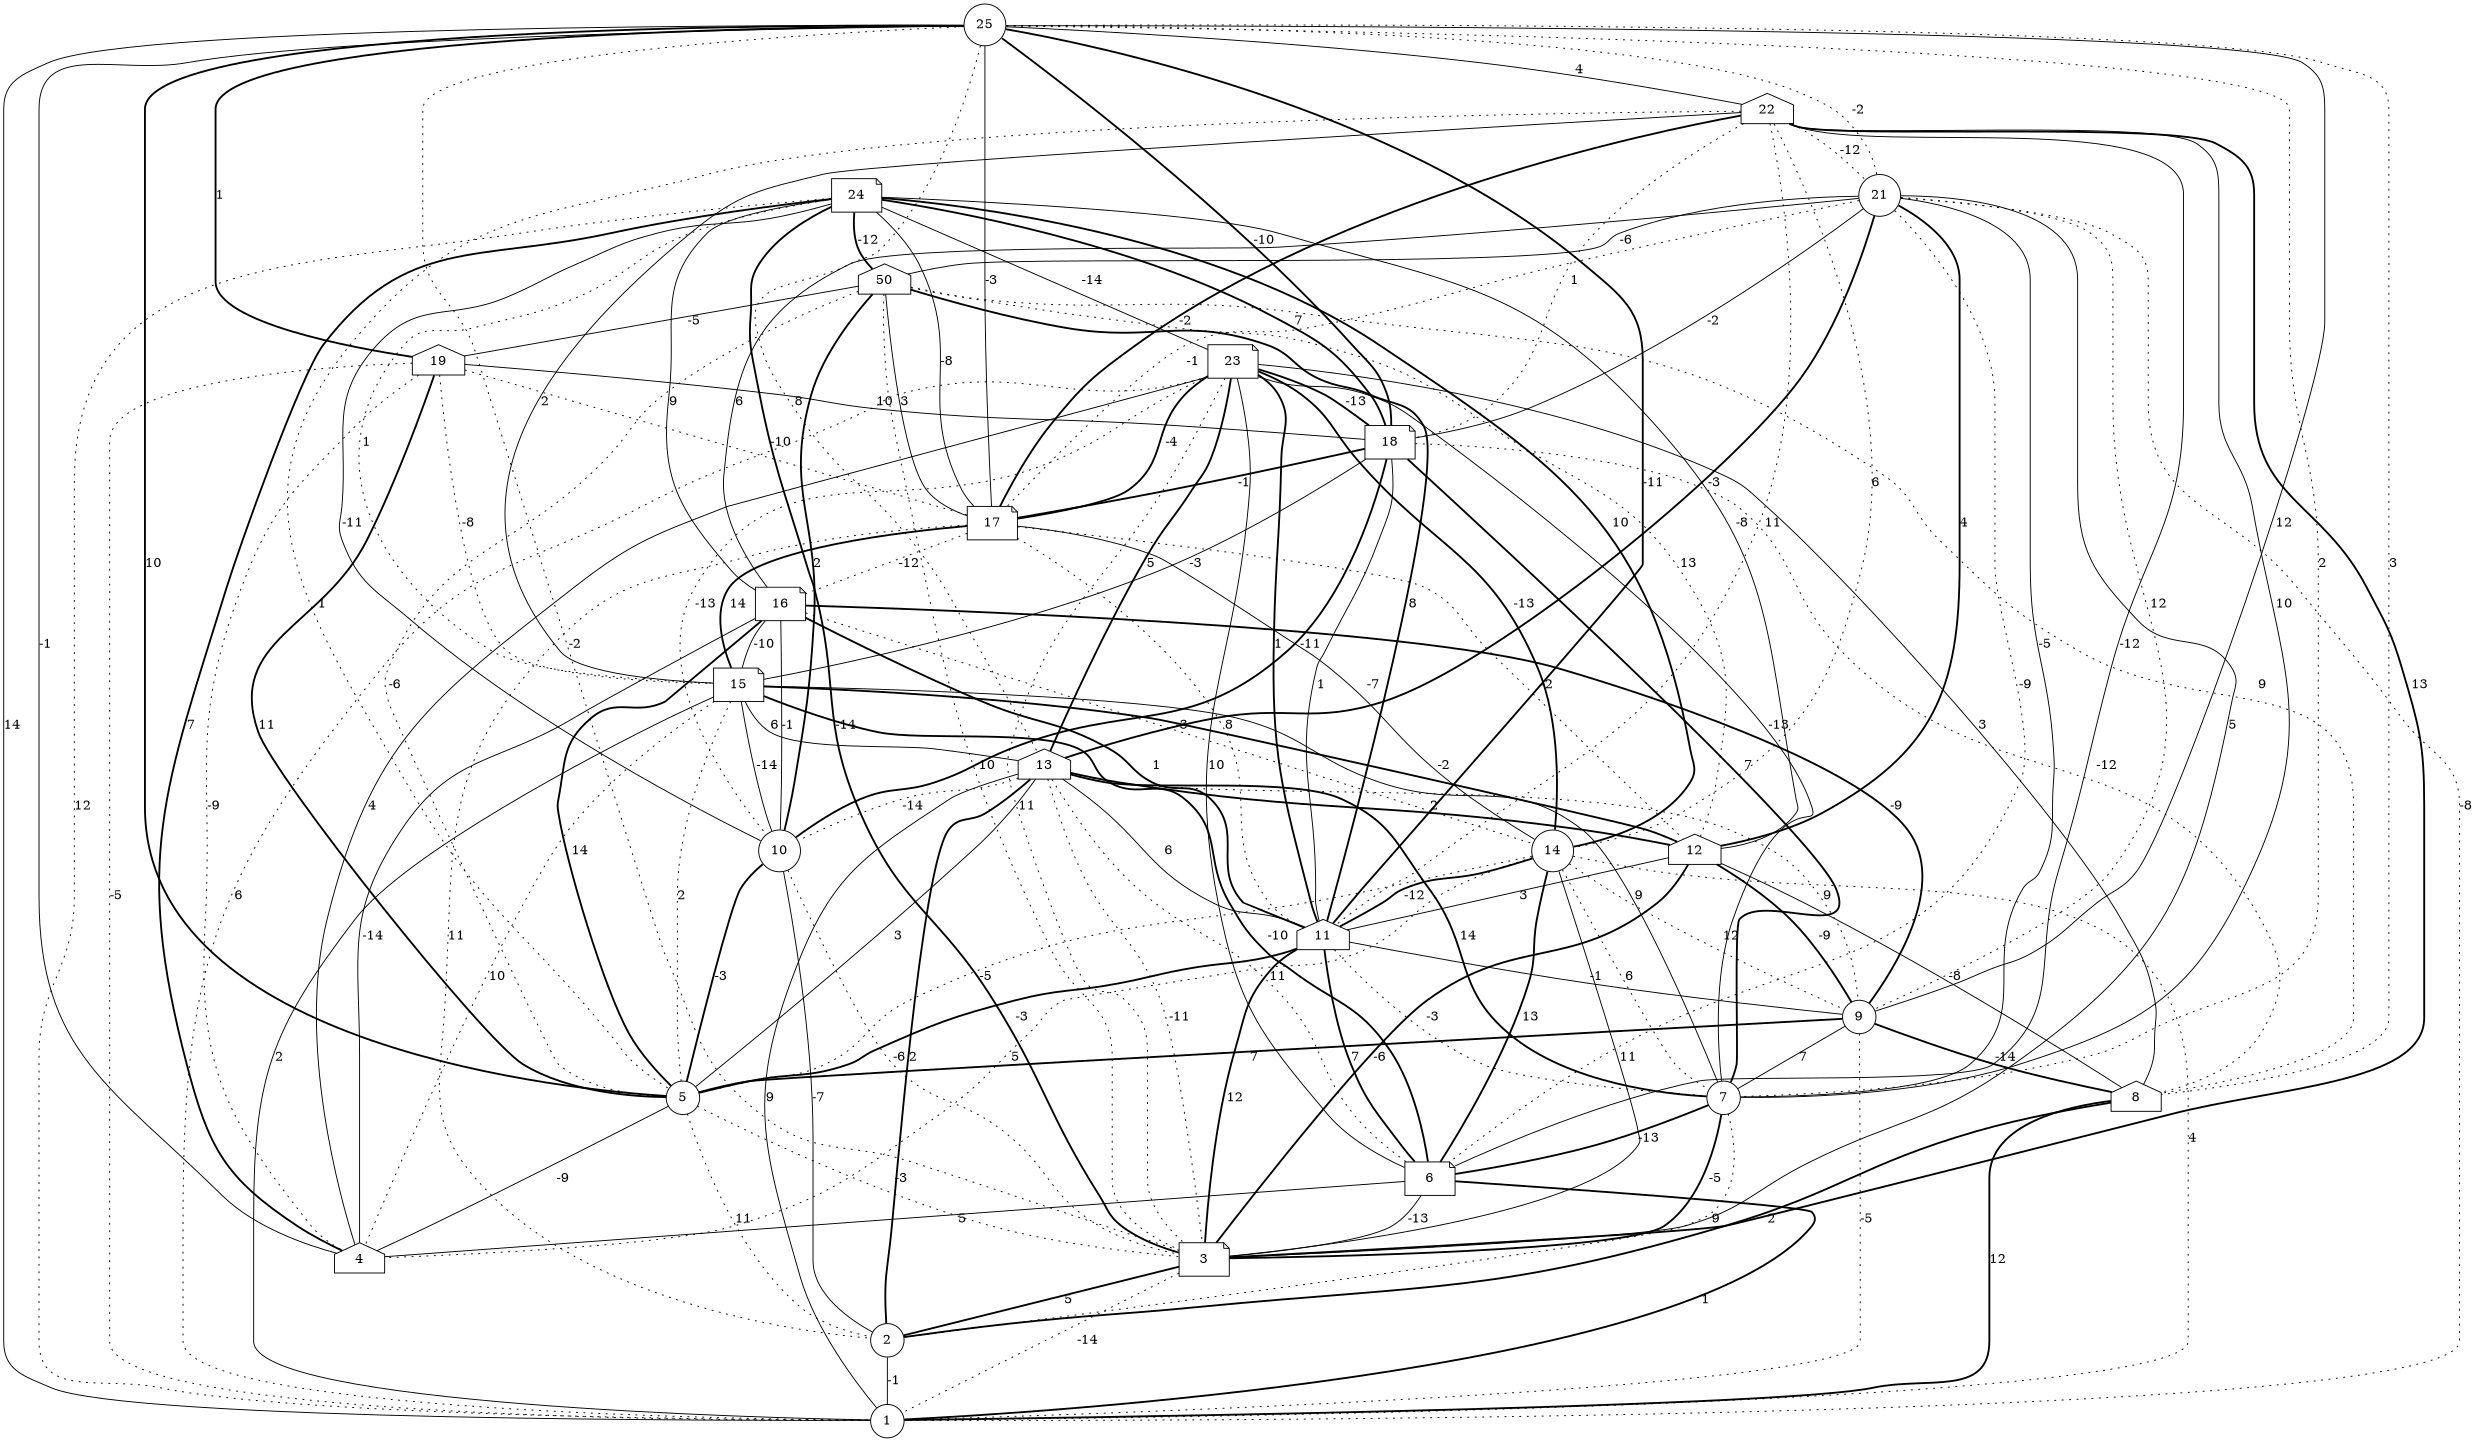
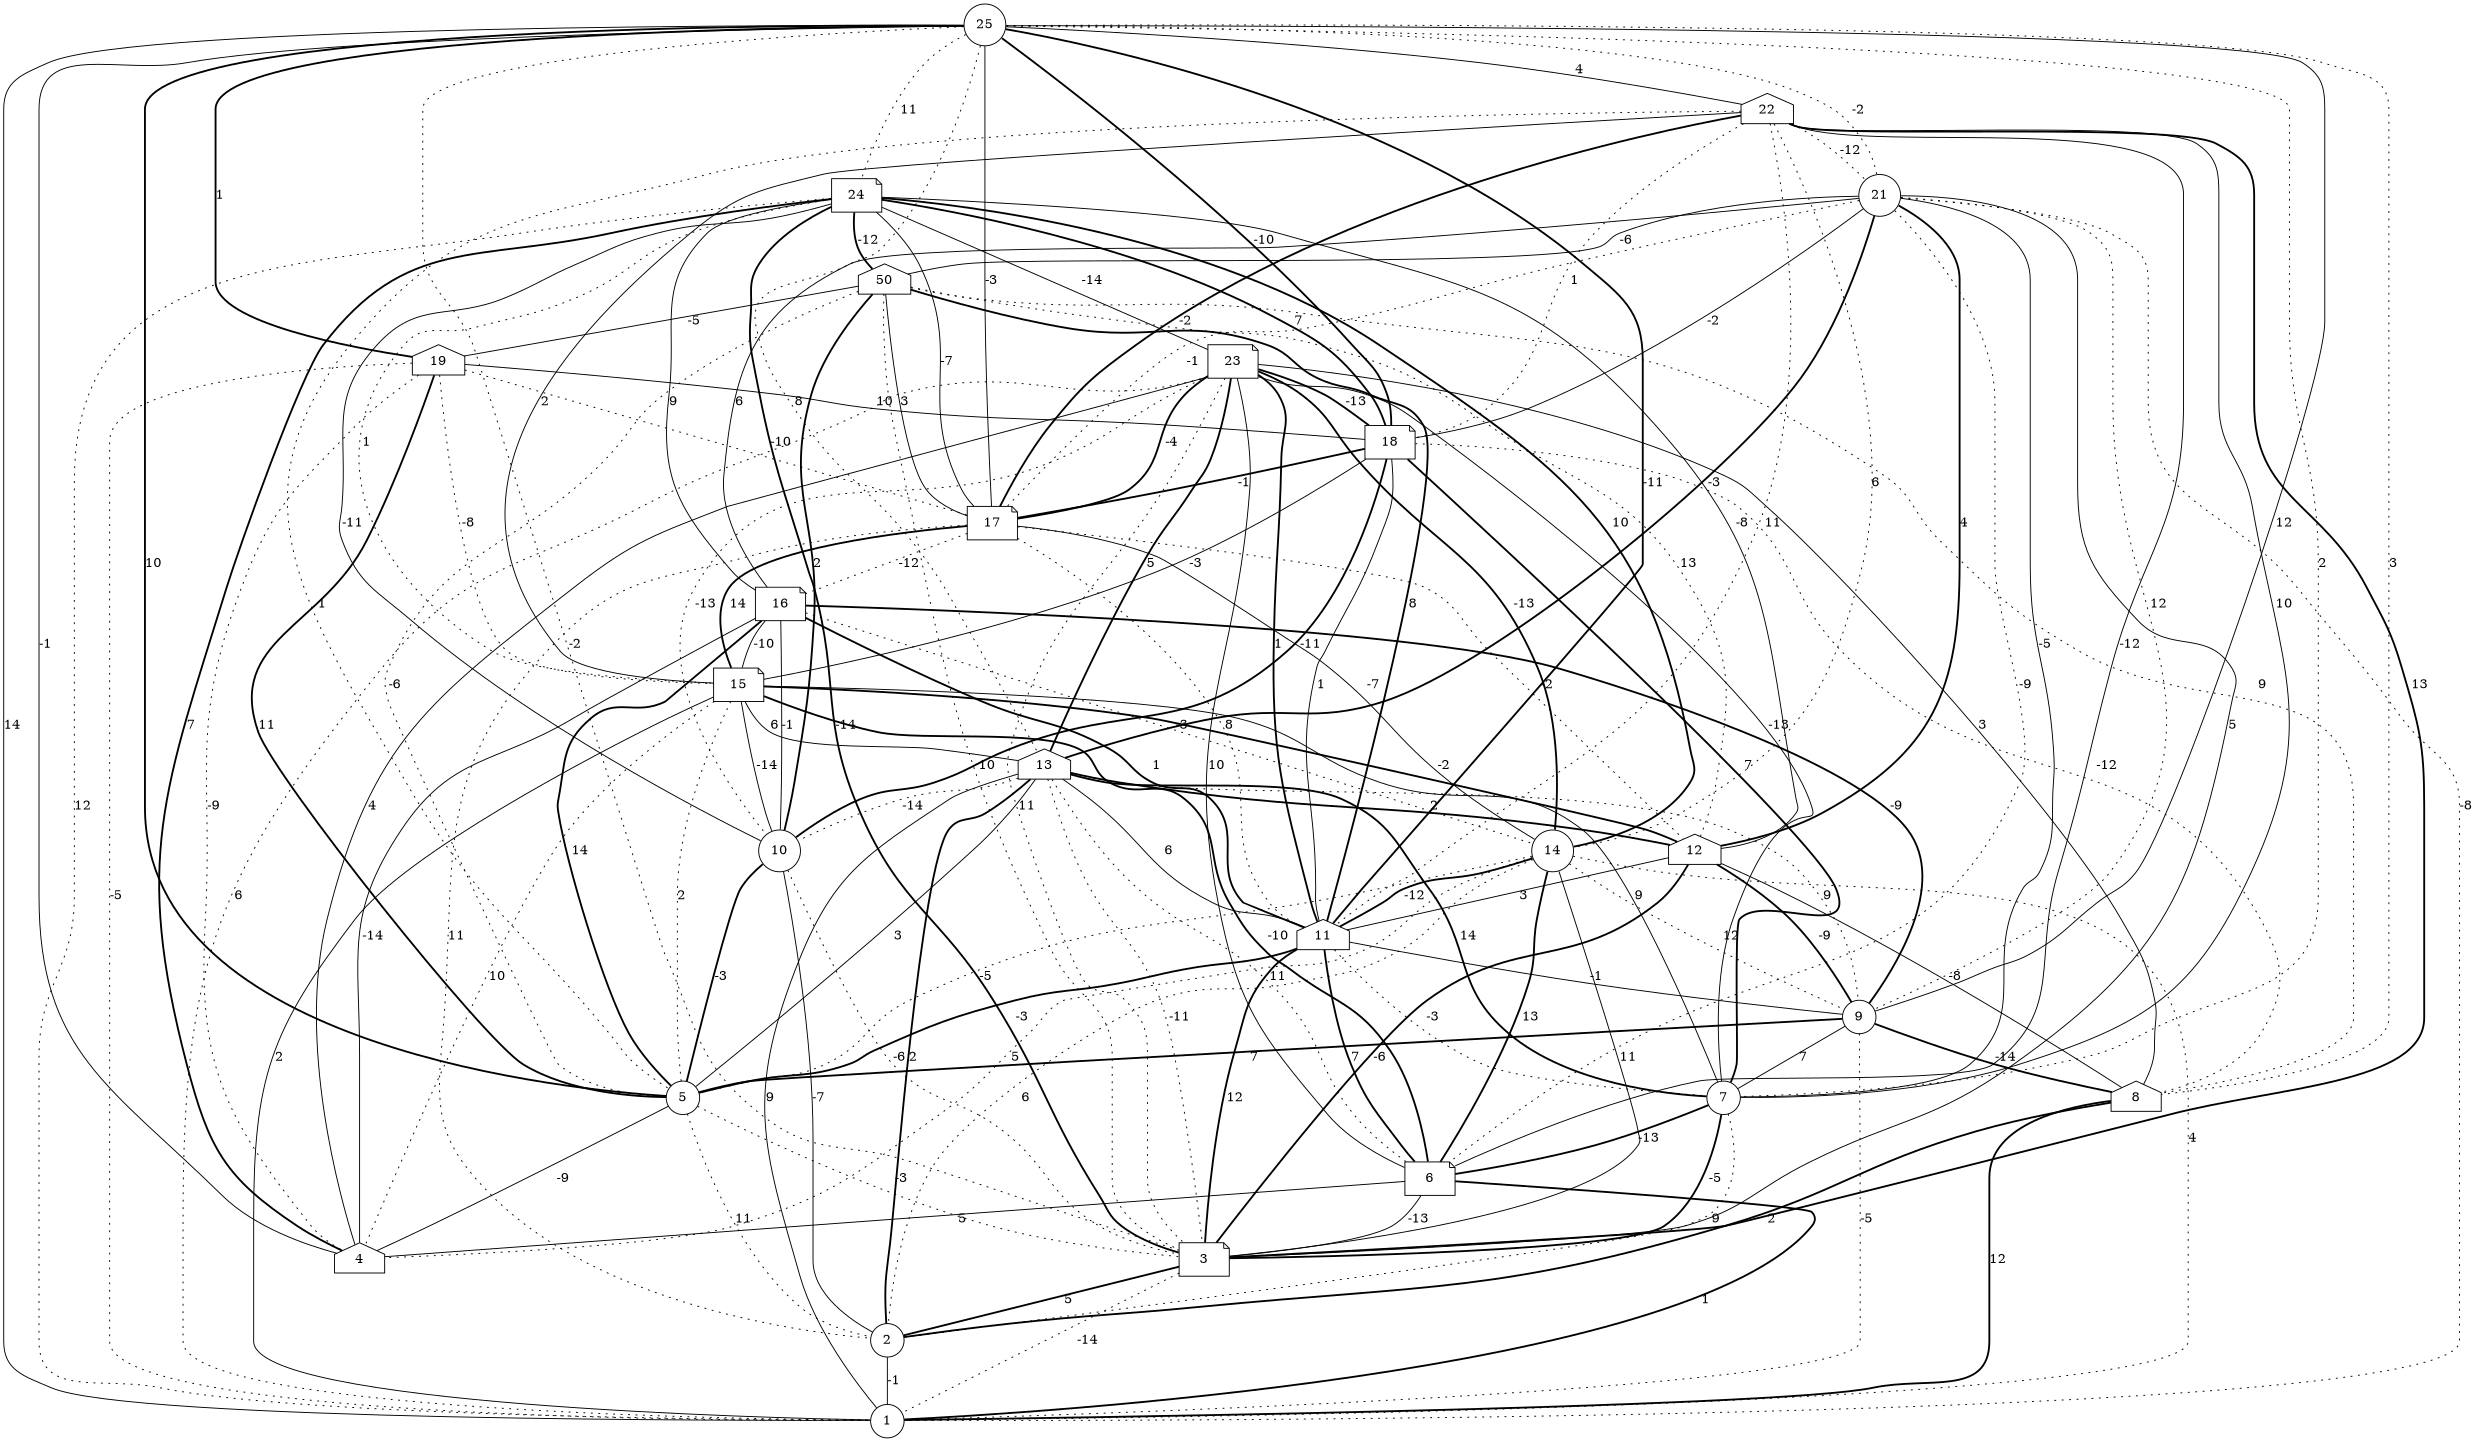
  graph {
    fontname="Helvetica,Arial,sans-serif"
    node [shape=circle]
    edge [style=dotted]
    25
    1
    3 [shape=note]
    4 [shape=house]
    5
    7
    8 [shape=house]
    9
    11 [shape=house]
    13 [shape=house]
    17 [shape=note]
    18 [shape=note]
    19 [shape=house]
    21
    22 [shape=house]
    24 [shape=note]
    2
    6 [shape=note]
    10
    12 [shape=house]
    14
    15 [shape=note]
    16 [shape=note]
    n24 [label=50 shape=house]
    23 [shape=note]
    25 -- 1 [label=14 style=solid]
    25 -- 3 [label=-2]
    25 -- 4 [label=-1 style=solid]
    25 -- 5 [label=10 style=bold]
    25 -- 7 [label=2]
    25 -- 8 [label=3]
    25 -- 9 [label=12 style=solid]
    25 -- 11 [label=-11 style=bold]
    25 -- 13 [label=8]
    25 -- 17 [label=-3 style=solid]
    25 -- 18 [label=-10 style=bold]
    25 -- 19 [label=1 style=bold]
    25 -- 21 [label=-2]
    25 -- 22 [label=4 style=solid]
+   25 -- 24 [label=11]
    3 -- 1 [label=-14]
    3 -- 2 [label=5 style=bold]
    5 -- 3 [label=-3]
    5 -- 4 [label=-9 style=solid]
    5 -- 2 [label=11]
    7 -- 3 [label=-5 style=bold]
    7 -- 2 [label=9]
    7 -- 6 [label=-13 style=bold]
    8 -- 1 [label=12 style=bold]
    8 -- 2 [label=2 style=bold]
    9 -- 1 [label=-5]
    9 -- 5 [label=7 style=bold]
    9 -- 7 [label=7 style=solid]
    9 -- 8 [label=-14 style=bold]
    11 -- 3 [label=12 style=bold]
    11 -- 5 [label=-3 style=bold]
    11 -- 7 [label=-3]
    11 -- 9 [label=-1 style=solid]
    11 -- 6 [label=7 style=bold]
    13 -- 1 [label=9 style=solid]
    13 -- 3 [label=-11]
    13 -- 5 [label=3 style=solid]
    13 -- 7 [label=14 style=bold]
    13 -- 9 [label=9]
    13 -- 11 [label=6 style=solid]
    13 -- 2 [label=2 style=bold]
    13 -- 6 [label=11]
    13 -- 10 [label=-14]
    13 -- 12 [label=2 style=bold]
    17 -- 11 [label=8]
    17 -- 2 [label=11]
    17 -- 12 [label=-2]
    17 -- 14 [label=-7 style=solid]
    17 -- 15 [label=14 style=bold]
    17 -- 16 [label=-12]
    18 -- 7 [label=7 style=bold]
    18 -- 8 [label=-12]
    18 -- 11 [label=1 style=solid]
    18 -- 17 [label=-1 style=bold]
    18 -- 10 [label=-11 style=bold]
    18 -- 15 [label=-3 style=solid]
    19 -- 1 [label=-5]
    19 -- 4 [label=-9]
    19 -- 5 [label=11 style=bold]
    19 -- 17 [label=-10]
    19 -- 18 [label=10 style=solid]
    19 -- 15 [label=-8]
    21 -- 1 [label=-8]
    21 -- 3 [label=5 style=solid]
    21 -- 7 [label=-5 style=solid]
    21 -- 9 [label=12]
    21 -- 13 [label=-3 style=bold]
    21 -- 17 [label=-1]
    21 -- 18 [label=-2 style=solid]
    21 -- 6 [label=-9]
    21 -- 12 [label=4 style=bold]
    21 -- 16 [label=6 style=solid]
    21 -- n24 [label=-6 style=solid]
    22 -- 3 [label=13 style=bold]
    22 -- 5 [label=1]
    22 -- 7 [label=10 style=solid]
    22 -- 11 [label=11]
    22 -- 17 [label=-2 style=bold]
    22 -- 18 [label=1]
    22 -- 21 [label=-12]
    22 -- 6 [label=-12 style=solid]
    22 -- 14 [label=6]
    22 -- 15 [label=2 style=solid]
    24 -- 1 [label=12]
    24 -- 3 [label=-14 style=bold]
    24 -- 4 [label=7 style=bold]
-   24 -- 17 [label=-8 style=solid]
+   24 -- 17 [label=-7 style=solid]
    24 -- 18 [label=7 style=bold]
    24 -- 10 [label=-11 style=solid]
    24 -- 12 [label=-8 style=solid]
    24 -- 14 [label=10 style=bold]
    24 -- 15 [label=1]
    24 -- 16 [label=9 style=solid]
    24 -- n24 [label=-12 style=bold]
    24 -- 23 [label=-14 style=solid]
    2 -- 1 [label=-1 style=solid]
    6 -- 1 [label=1 style=bold]
    6 -- 3 [label=-13 style=solid]
    6 -- 4 [label=5 style=solid]
    10 -- 3 [label=-6]
    10 -- 5 [label=-3 style=bold]
    10 -- 2 [label=-7 style=solid]
    12 -- 3 [label=-6 style=bold]
    12 -- 8 [label=-8 style=solid]
    12 -- 9 [label=-9 style=bold]
    12 -- 11 [label=3 style=solid]
    14 -- 1 [label=4]
    14 -- 3 [label=11 style=solid]
    14 -- 4 [label=5]
    14 -- 5 [label=-5]
    14 -- 9 [label=12]
    14 -- 11 [label=-12 style=bold]
-   14 -- 7 [label=6]
+   14 -- 2 [label=6]
    14 -- 6 [label=13 style=bold]
    15 -- 1 [label=2 style=solid]
    15 -- 4 [label=10]
    15 -- 5 [label=2]
    15 -- 7 [label=9 style=solid]
    15 -- 13 [label=6 style=solid]
    15 -- 6 [label=-10 style=bold]
    15 -- 10 [label=-14 style=solid]
    15 -- 12 [label=-2 style=bold]
    16 -- 4 [label=-14 style=solid]
    16 -- 5 [label=14 style=bold]
    16 -- 9 [label=-9 style=bold]
    16 -- 11 [label=1 style=bold]
    16 -- 10 [label=-1 style=solid]
    16 -- 14 [label=-3]
    16 -- 15 [label=-10 style=solid]
    n24 -- 3 [label=10]
    n24 -- 5 [label=-6]
    n24 -- 8 [label=9]
    n24 -- 11 [label=8 style=bold]
    n24 -- 17 [label=3 style=solid]
    n24 -- 19 [label=-5 style=solid]
    n24 -- 10 [label=2 style=bold]
    n24 -- 12 [label=13]
    23 -- 1 [label=6]
    23 -- 3 [label=11]
    23 -- 4 [label=4 style=solid]
    23 -- 7 [label=-13 style=solid]
    23 -- 8 [label=3 style=solid]
    23 -- 11 [label=1 style=bold]
    23 -- 13 [label=5 style=bold]
    23 -- 17 [label=-4 style=bold]
    23 -- 18 [label=-13 style=bold]
    23 -- 6 [label=10 style=solid]
    23 -- 10 [label=-13]
    23 -- 14 [label=-13 style=bold]
  }
